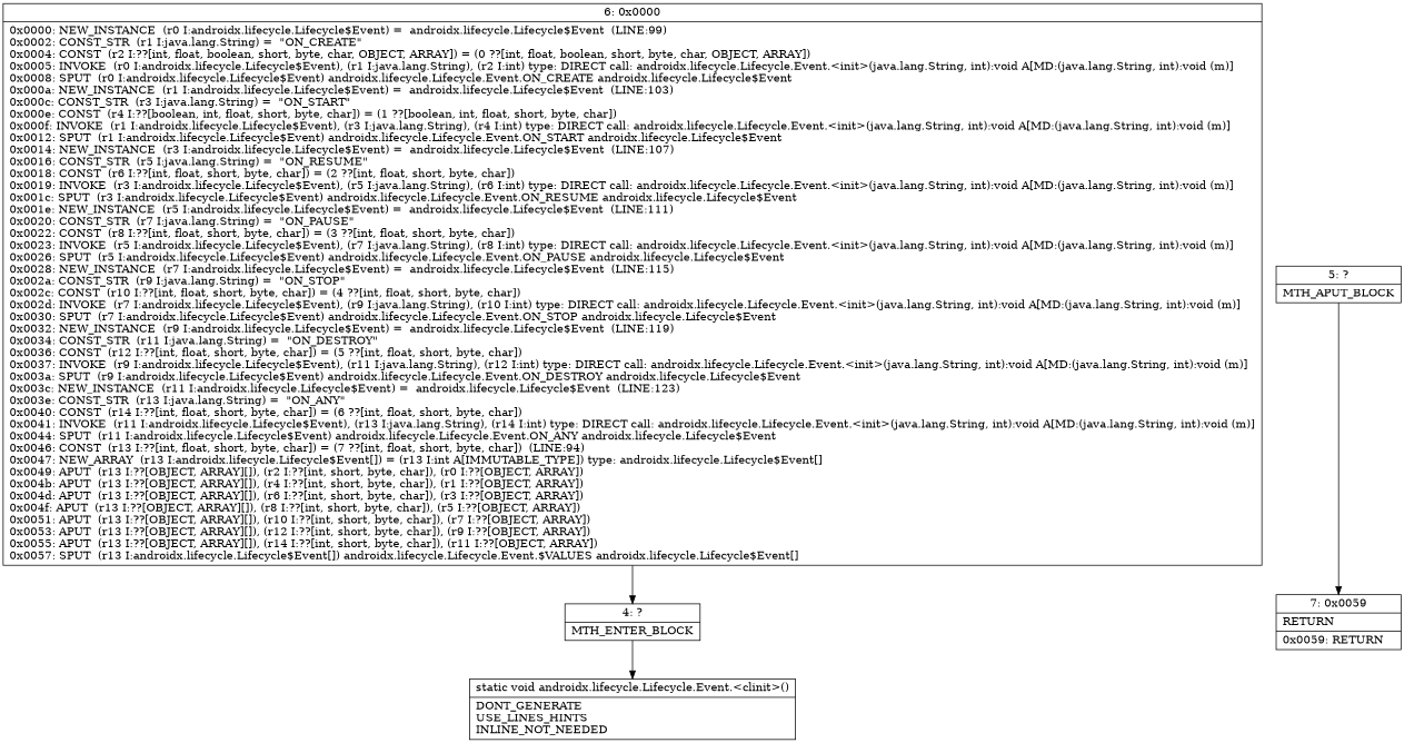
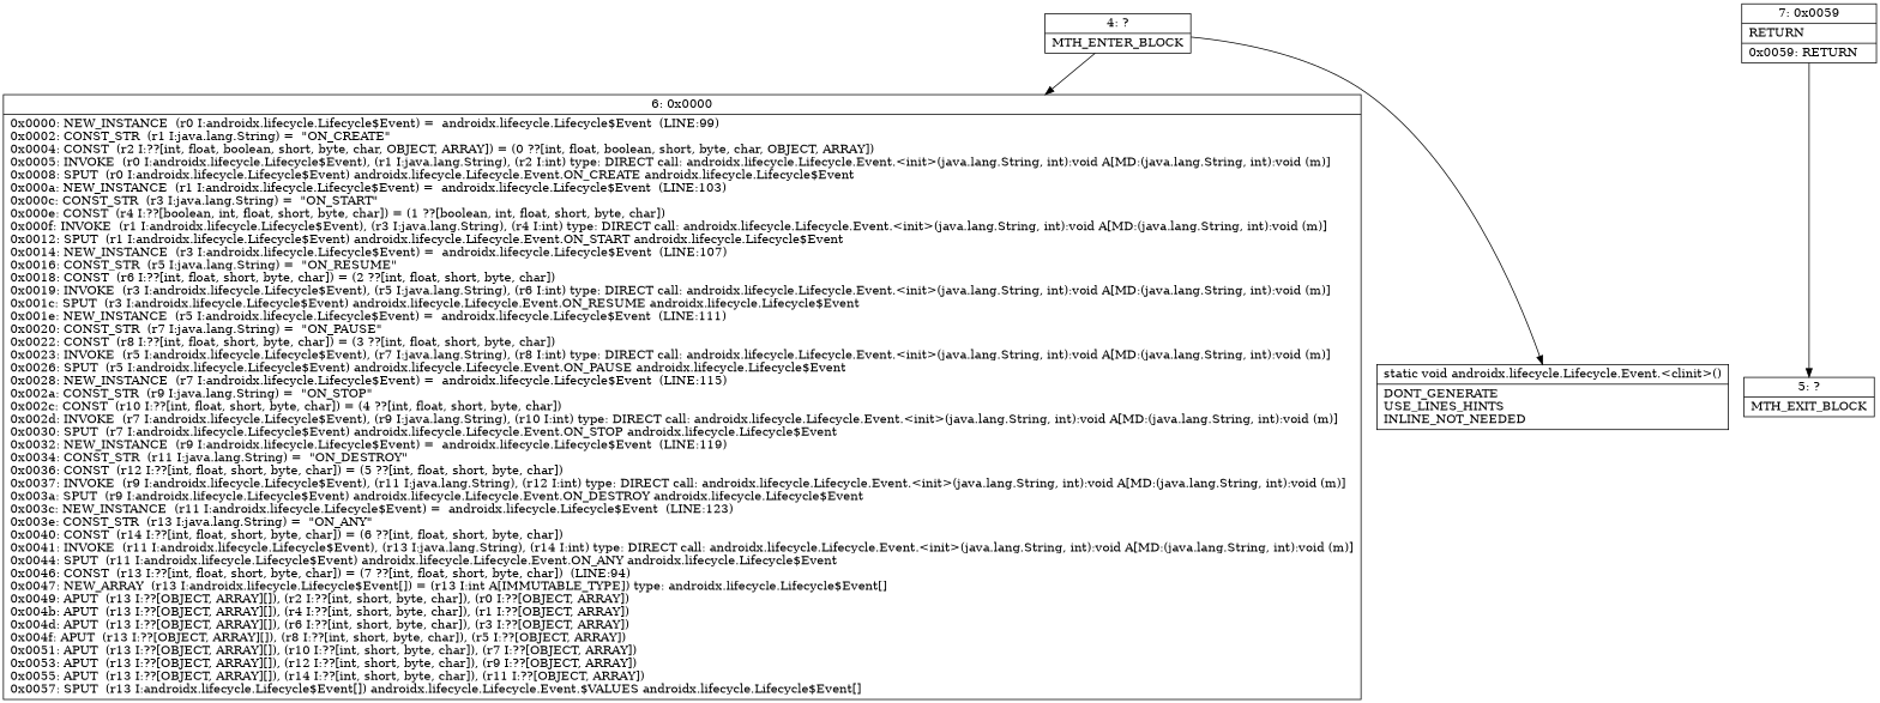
  digraph {
    node [shape=record]
    n1 [label="{4\:\ ?|MTH_ENTER_BLOCK\l}"]
    n2 [label="{6\:\ 0x0000|0x0000: NEW_INSTANCE  (r0 I:androidx.lifecycle.Lifecycle$Event) =  androidx.lifecycle.Lifecycle$Event  (LINE:99)\l0x0002: CONST_STR  (r1 I:java.lang.String) =  \"ON_CREATE\" \l0x0004: CONST  (r2 I:??[int, float, boolean, short, byte, char, OBJECT, ARRAY]) = (0 ??[int, float, boolean, short, byte, char, OBJECT, ARRAY]) \l0x0005: INVOKE  (r0 I:androidx.lifecycle.Lifecycle$Event), (r1 I:java.lang.String), (r2 I:int) type: DIRECT call: androidx.lifecycle.Lifecycle.Event.\<init\>(java.lang.String, int):void A[MD:(java.lang.String, int):void (m)]\l0x0008: SPUT  (r0 I:androidx.lifecycle.Lifecycle$Event) androidx.lifecycle.Lifecycle.Event.ON_CREATE androidx.lifecycle.Lifecycle$Event \l0x000a: NEW_INSTANCE  (r1 I:androidx.lifecycle.Lifecycle$Event) =  androidx.lifecycle.Lifecycle$Event  (LINE:103)\l0x000c: CONST_STR  (r3 I:java.lang.String) =  \"ON_START\" \l0x000e: CONST  (r4 I:??[boolean, int, float, short, byte, char]) = (1 ??[boolean, int, float, short, byte, char]) \l0x000f: INVOKE  (r1 I:androidx.lifecycle.Lifecycle$Event), (r3 I:java.lang.String), (r4 I:int) type: DIRECT call: androidx.lifecycle.Lifecycle.Event.\<init\>(java.lang.String, int):void A[MD:(java.lang.String, int):void (m)]\l0x0012: SPUT  (r1 I:androidx.lifecycle.Lifecycle$Event) androidx.lifecycle.Lifecycle.Event.ON_START androidx.lifecycle.Lifecycle$Event \l0x0014: NEW_INSTANCE  (r3 I:androidx.lifecycle.Lifecycle$Event) =  androidx.lifecycle.Lifecycle$Event  (LINE:107)\l0x0016: CONST_STR  (r5 I:java.lang.String) =  \"ON_RESUME\" \l0x0018: CONST  (r6 I:??[int, float, short, byte, char]) = (2 ??[int, float, short, byte, char]) \l0x0019: INVOKE  (r3 I:androidx.lifecycle.Lifecycle$Event), (r5 I:java.lang.String), (r6 I:int) type: DIRECT call: androidx.lifecycle.Lifecycle.Event.\<init\>(java.lang.String, int):void A[MD:(java.lang.String, int):void (m)]\l0x001c: SPUT  (r3 I:androidx.lifecycle.Lifecycle$Event) androidx.lifecycle.Lifecycle.Event.ON_RESUME androidx.lifecycle.Lifecycle$Event \l0x001e: NEW_INSTANCE  (r5 I:androidx.lifecycle.Lifecycle$Event) =  androidx.lifecycle.Lifecycle$Event  (LINE:111)\l0x0020: CONST_STR  (r7 I:java.lang.String) =  \"ON_PAUSE\" \l0x0022: CONST  (r8 I:??[int, float, short, byte, char]) = (3 ??[int, float, short, byte, char]) \l0x0023: INVOKE  (r5 I:androidx.lifecycle.Lifecycle$Event), (r7 I:java.lang.String), (r8 I:int) type: DIRECT call: androidx.lifecycle.Lifecycle.Event.\<init\>(java.lang.String, int):void A[MD:(java.lang.String, int):void (m)]\l0x0026: SPUT  (r5 I:androidx.lifecycle.Lifecycle$Event) androidx.lifecycle.Lifecycle.Event.ON_PAUSE androidx.lifecycle.Lifecycle$Event \l0x0028: NEW_INSTANCE  (r7 I:androidx.lifecycle.Lifecycle$Event) =  androidx.lifecycle.Lifecycle$Event  (LINE:115)\l0x002a: CONST_STR  (r9 I:java.lang.String) =  \"ON_STOP\" \l0x002c: CONST  (r10 I:??[int, float, short, byte, char]) = (4 ??[int, float, short, byte, char]) \l0x002d: INVOKE  (r7 I:androidx.lifecycle.Lifecycle$Event), (r9 I:java.lang.String), (r10 I:int) type: DIRECT call: androidx.lifecycle.Lifecycle.Event.\<init\>(java.lang.String, int):void A[MD:(java.lang.String, int):void (m)]\l0x0030: SPUT  (r7 I:androidx.lifecycle.Lifecycle$Event) androidx.lifecycle.Lifecycle.Event.ON_STOP androidx.lifecycle.Lifecycle$Event \l0x0032: NEW_INSTANCE  (r9 I:androidx.lifecycle.Lifecycle$Event) =  androidx.lifecycle.Lifecycle$Event  (LINE:119)\l0x0034: CONST_STR  (r11 I:java.lang.String) =  \"ON_DESTROY\" \l0x0036: CONST  (r12 I:??[int, float, short, byte, char]) = (5 ??[int, float, short, byte, char]) \l0x0037: INVOKE  (r9 I:androidx.lifecycle.Lifecycle$Event), (r11 I:java.lang.String), (r12 I:int) type: DIRECT call: androidx.lifecycle.Lifecycle.Event.\<init\>(java.lang.String, int):void A[MD:(java.lang.String, int):void (m)]\l0x003a: SPUT  (r9 I:androidx.lifecycle.Lifecycle$Event) androidx.lifecycle.Lifecycle.Event.ON_DESTROY androidx.lifecycle.Lifecycle$Event \l0x003c: NEW_INSTANCE  (r11 I:androidx.lifecycle.Lifecycle$Event) =  androidx.lifecycle.Lifecycle$Event  (LINE:123)\l0x003e: CONST_STR  (r13 I:java.lang.String) =  \"ON_ANY\" \l0x0040: CONST  (r14 I:??[int, float, short, byte, char]) = (6 ??[int, float, short, byte, char]) \l0x0041: INVOKE  (r11 I:androidx.lifecycle.Lifecycle$Event), (r13 I:java.lang.String), (r14 I:int) type: DIRECT call: androidx.lifecycle.Lifecycle.Event.\<init\>(java.lang.String, int):void A[MD:(java.lang.String, int):void (m)]\l0x0044: SPUT  (r11 I:androidx.lifecycle.Lifecycle$Event) androidx.lifecycle.Lifecycle.Event.ON_ANY androidx.lifecycle.Lifecycle$Event \l0x0046: CONST  (r13 I:??[int, float, short, byte, char]) = (7 ??[int, float, short, byte, char])  (LINE:94)\l0x0047: NEW_ARRAY  (r13 I:androidx.lifecycle.Lifecycle$Event[]) = (r13 I:int A[IMMUTABLE_TYPE]) type: androidx.lifecycle.Lifecycle$Event[] \l0x0049: APUT  (r13 I:??[OBJECT, ARRAY][]), (r2 I:??[int, short, byte, char]), (r0 I:??[OBJECT, ARRAY]) \l0x004b: APUT  (r13 I:??[OBJECT, ARRAY][]), (r4 I:??[int, short, byte, char]), (r1 I:??[OBJECT, ARRAY]) \l0x004d: APUT  (r13 I:??[OBJECT, ARRAY][]), (r6 I:??[int, short, byte, char]), (r3 I:??[OBJECT, ARRAY]) \l0x004f: APUT  (r13 I:??[OBJECT, ARRAY][]), (r8 I:??[int, short, byte, char]), (r5 I:??[OBJECT, ARRAY]) \l0x0051: APUT  (r13 I:??[OBJECT, ARRAY][]), (r10 I:??[int, short, byte, char]), (r7 I:??[OBJECT, ARRAY]) \l0x0053: APUT  (r13 I:??[OBJECT, ARRAY][]), (r12 I:??[int, short, byte, char]), (r9 I:??[OBJECT, ARRAY]) \l0x0055: APUT  (r13 I:??[OBJECT, ARRAY][]), (r14 I:??[int, short, byte, char]), (r11 I:??[OBJECT, ARRAY]) \l0x0057: SPUT  (r13 I:androidx.lifecycle.Lifecycle$Event[]) androidx.lifecycle.Lifecycle.Event.$VALUES androidx.lifecycle.Lifecycle$Event[] \l}"]
    n3 [label="{static void androidx.lifecycle.Lifecycle.Event.\<clinit\>()  | DONT_GENERATE\lUSE_LINES_HINTS\lINLINE_NOT_NEEDED\l}"]
    n4 [label="{7\:\ 0x0059|RETURN\l|0x0059: RETURN   \l}"]
-   n5 [label="{5\:\ ?|MTH_APUT_BLOCK\l}"]
-   n2 -> n1
+   n5 [label="{5\:\ ?|MTH_EXIT_BLOCK\l}"]
+   n1 -> n2
    n1 -> n3
-   n5 -> n4
+   n4 -> n5
  }
